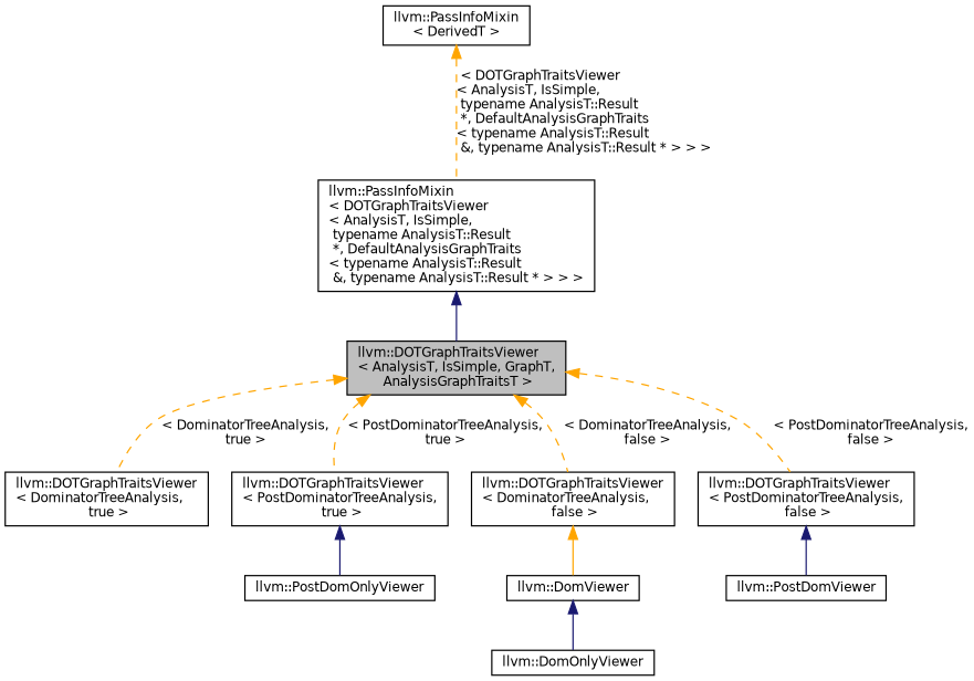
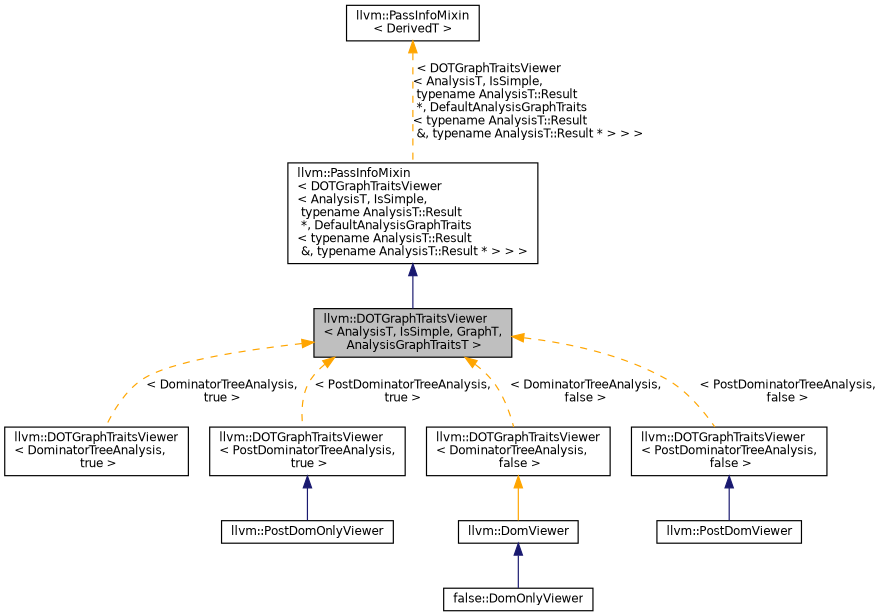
  digraph {
    rankdir=TB
    node [color=black fontname=Helvetica fontsize=10 shape=record]
    edge [color=orange dir=back fontname=Helvetica fontsize=10 labelfontname=Helvetica labelfontsize=10 style=dashed]
    n1 [fillcolor=grey75 fontcolor=black height=0.2 label="llvm::DOTGraphTraitsViewer\l\< AnalysisT, IsSimple, GraphT,\l AnalysisGraphTraitsT \>" style=filled width=0.4]
    n2 [height=0.2 label="llvm::DOTGraphTraitsViewer\l\< DominatorTreeAnalysis,\l true \>" width=0.4]
    n3 [height=0.2 label="llvm::DOTGraphTraitsViewer\l\< PostDominatorTreeAnalysis,\l true \>" width=0.4]
    n4 [height=0.2 label="llvm::DOTGraphTraitsViewer\l\< DominatorTreeAnalysis,\l false \>" width=0.4]
    n5 [height=0.2 label="llvm::DOTGraphTraitsViewer\l\< PostDominatorTreeAnalysis,\l false \>" width=0.4]
    n6 [height=0.2 label="llvm::PostDomOnlyViewer" width=0.4]
    n7 [height=0.2 label="llvm::DomViewer" width=0.4]
    n8 [height=0.2 label="llvm::PostDomViewer" width=0.4]
    n9 [height=0.2 label="llvm::PassInfoMixin\l\< DOTGraphTraitsViewer\l\< AnalysisT, IsSimple,\l typename AnalysisT::Result\l *, DefaultAnalysisGraphTraits\l\< typename AnalysisT::Result\l &, typename AnalysisT::Result * \> \> \>" width=0.4]
    n10 [height=0.2 label="llvm::PassInfoMixin\l\< DerivedT \>" width=0.4]
-   n11 [height=0.2 label="llvm::DomOnlyViewer" width=0.4]
+   n11 [height=0.2 label="false::DomOnlyViewer" width=0.4]
    n1 -> n2 [label=" \< DominatorTreeAnalysis,\l true \>"]
    n1 -> n3 [label=" \< PostDominatorTreeAnalysis,\l true \>"]
    n1 -> n4 [label=" \< DominatorTreeAnalysis,\l false \>"]
    n1 -> n5 [label=" \< PostDominatorTreeAnalysis,\l false \>"]
    n3 -> n6 [color=midnightblue style=solid]
    n4 -> n7 [style=solid]
    n5 -> n8 [color=midnightblue style=solid]
    n7 -> n11 [color=midnightblue style=solid]
    n9 -> n1 [color=midnightblue style=solid]
    n10 -> n9 [label=" \< DOTGraphTraitsViewer\l\< AnalysisT, IsSimple,\l typename AnalysisT::Result\l *, DefaultAnalysisGraphTraits\l\< typename AnalysisT::Result\l &, typename AnalysisT::Result * \> \> \>"]
  }
